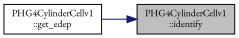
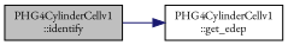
  digraph {
    rankdir=LR
    fontname="EB Garamond"
    node [color=black fontname="EB Garamond" fontsize=10 shape=record]
    n1 [fillcolor=grey75 fontcolor=black height=0.2 label="PHG4CylinderCellv1\l::identify" style=filled width=0.4]
    n2 [height=0.2 label="PHG4CylinderCellv1\l::get_edep" width=0.4]
-   n2 -> n1 [color=midnightblue fontname="EB Garamond" fontsize=10 labelfontname=FreeSans labelfontsize=10 style=solid]
+   n1 -> n2 [color=midnightblue fontname="EB Garamond" fontsize=10 labelfontname=FreeSans labelfontsize=10 style=solid]
  }
